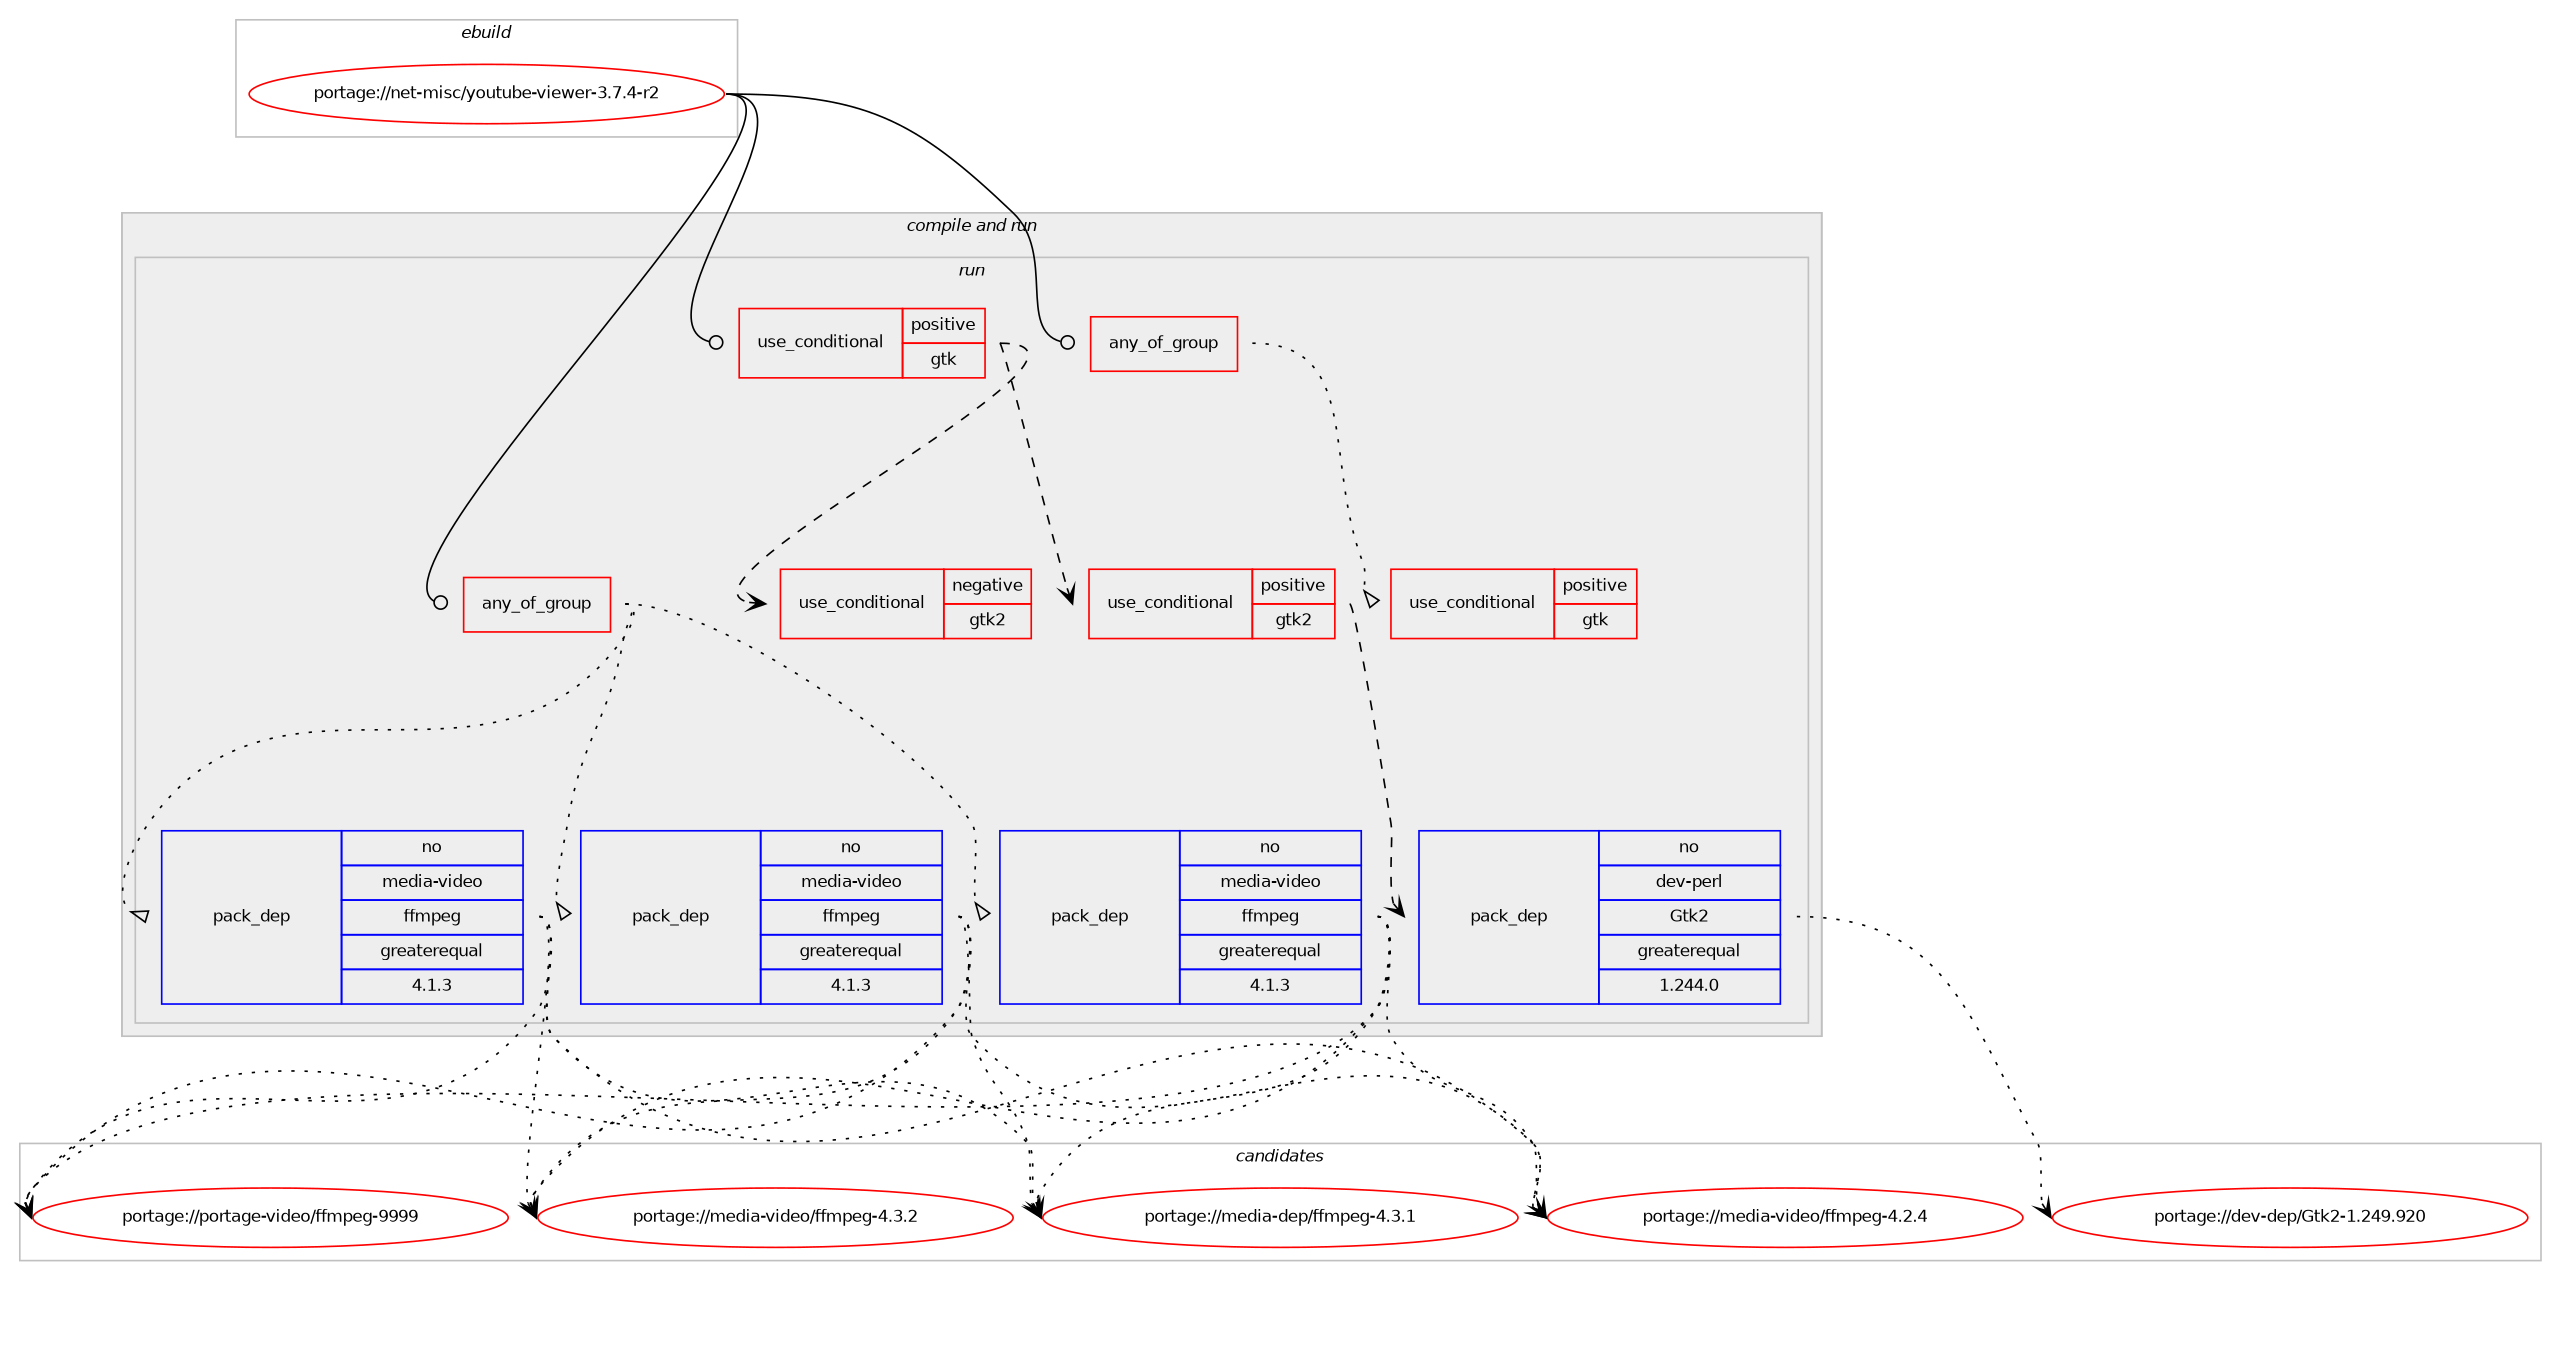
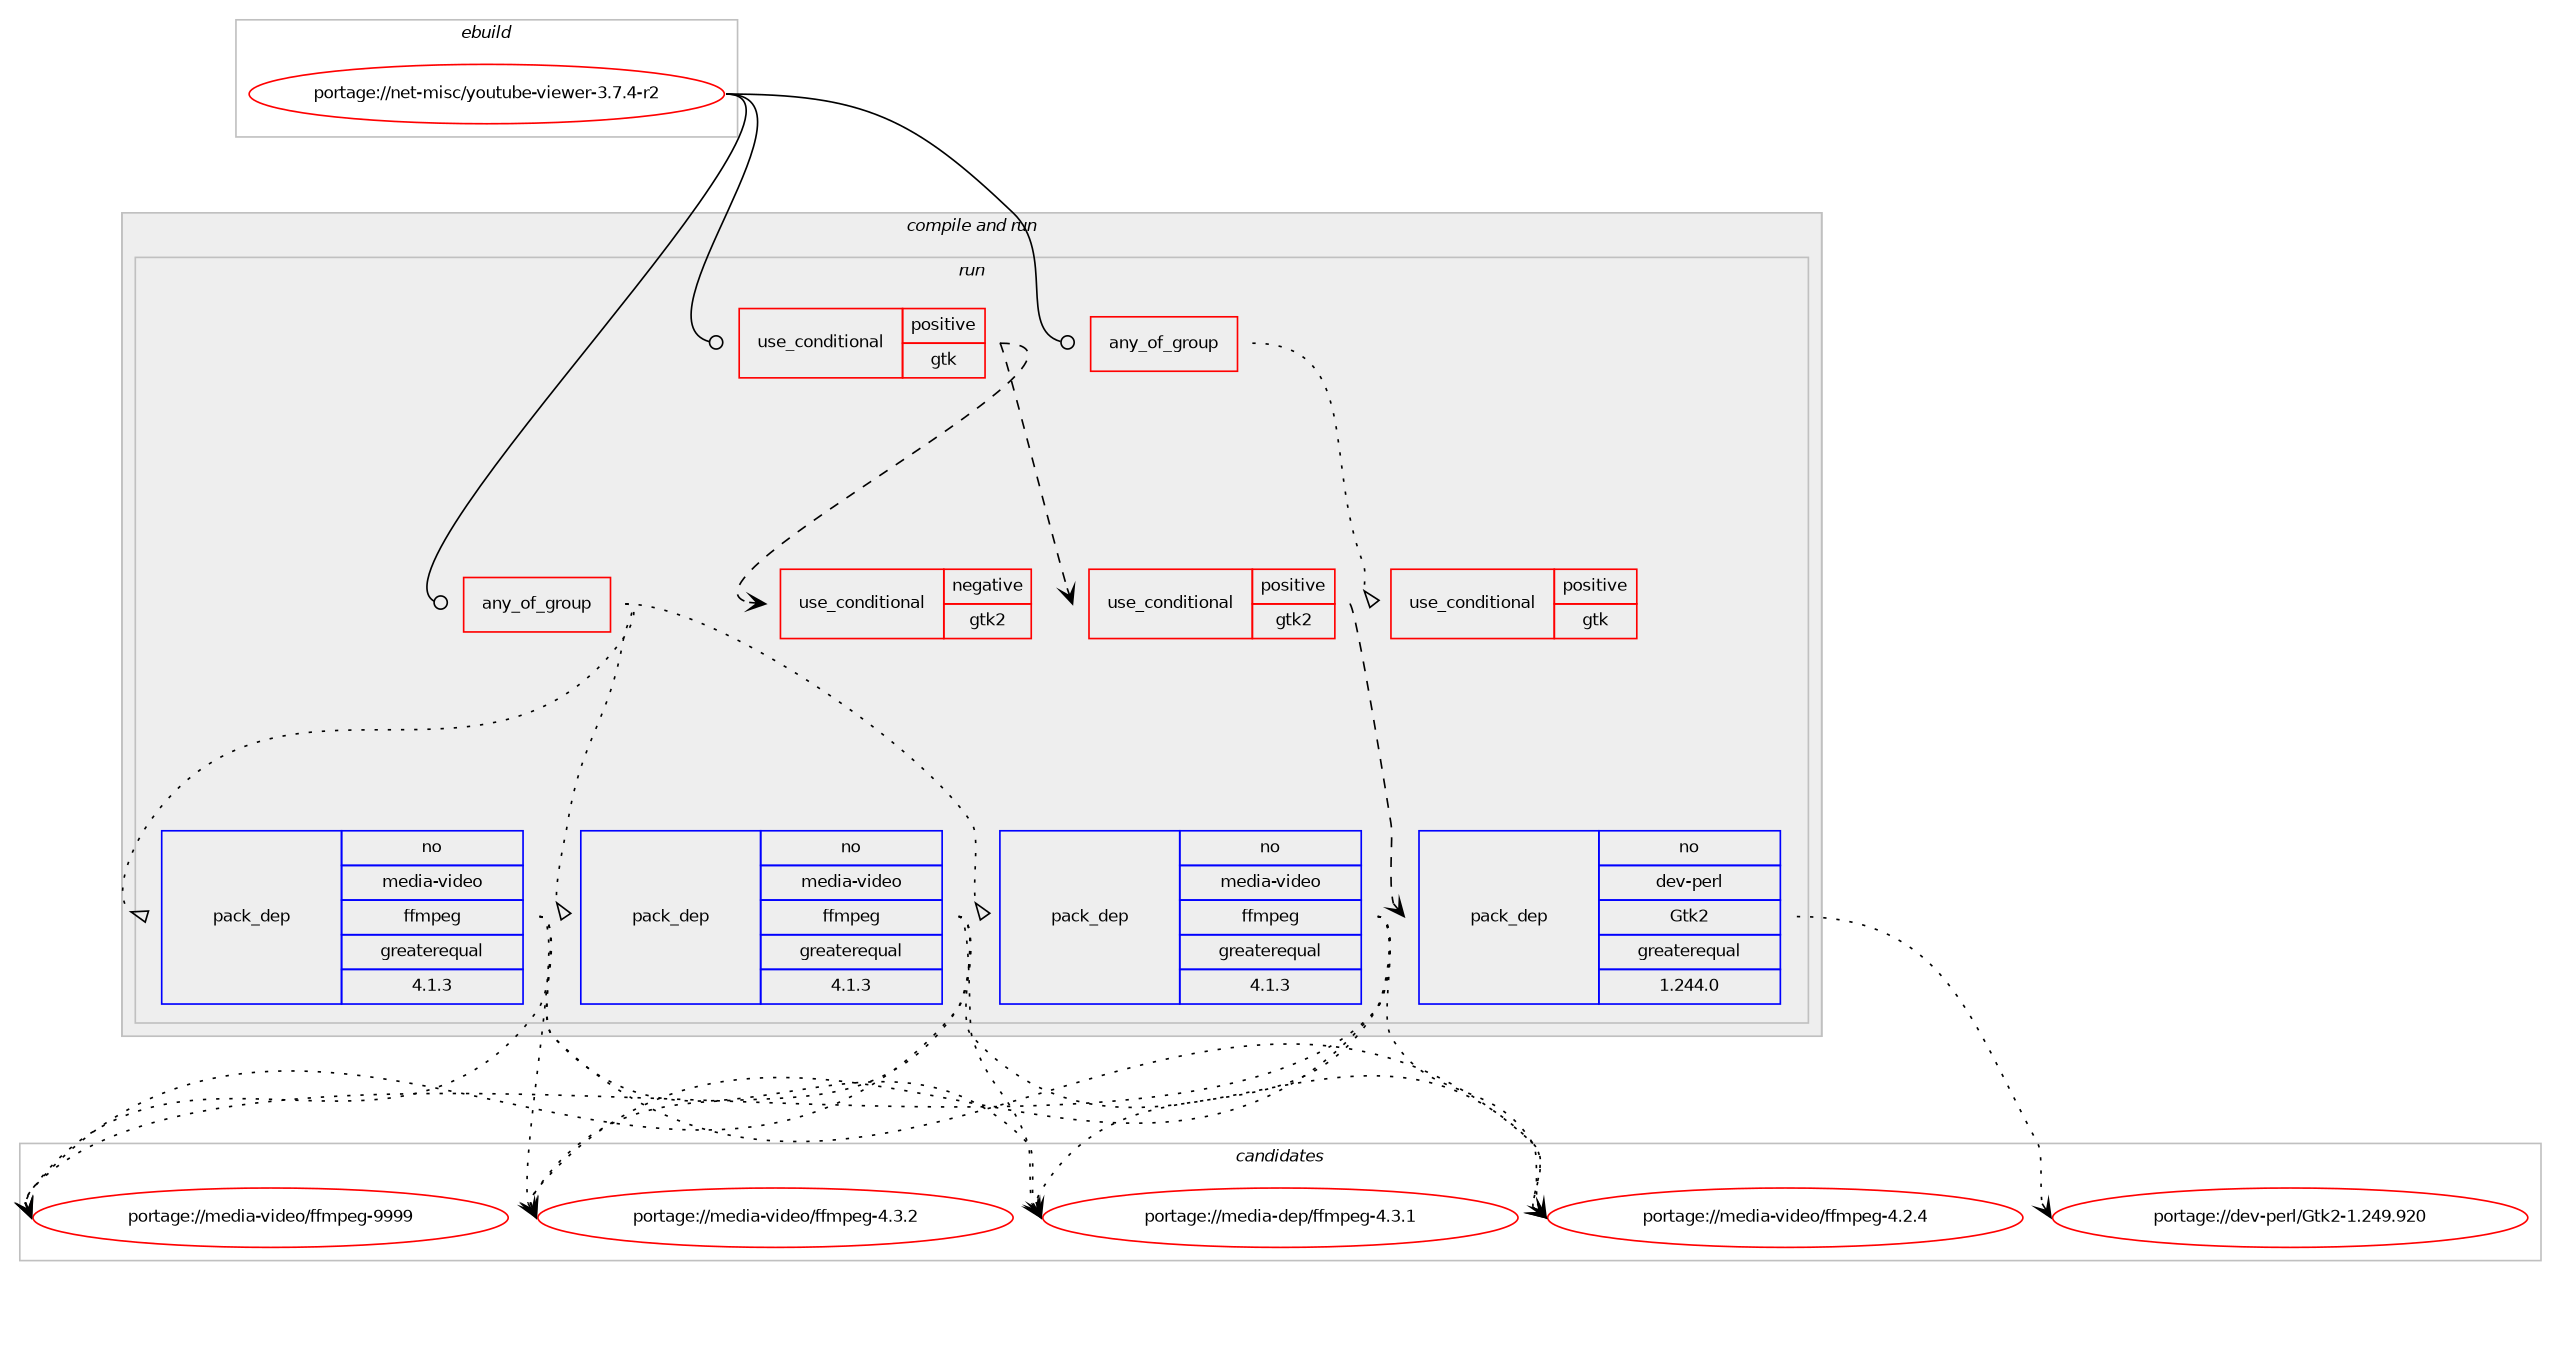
  digraph {
    compound=true
    concentrate=true
    fontname=Helvetica
    fontsize=10
    newrank=true
    rankdir=TB
    ranksep=1.5
    node [color=red fontname=Helvetica fontsize=10 shape=none]
    edge [arrowhead=vee headport=w style=dotted tailport=e weight=100]
    n1 [label="portage://net-misc/youtube-viewer-3.7.4-r2" width=4 shape=""]
    n2 [color=blue label=<<TABLE BORDER="0" CELLBORDER="1" CELLSPACING="0" CELLPADDING="4" WIDTH="220"><TR><TD ROWSPAN="6" CELLPADDING="30">pack_dep</TD></TR><TR><TD WIDTH="110">no</TD></TR><TR><TD>media-video</TD></TR><TR><TD>ffmpeg</TD></TR><TR><TD>greaterequal</TD></TR><TR><TD>4.1.3</TD></TR></TABLE>>]
    n3 [color=blue label=<<TABLE BORDER="0" CELLBORDER="1" CELLSPACING="0" CELLPADDING="4" WIDTH="220"><TR><TD ROWSPAN="6" CELLPADDING="30">pack_dep</TD></TR><TR><TD WIDTH="110">no</TD></TR><TR><TD>media-video</TD></TR><TR><TD>ffmpeg</TD></TR><TR><TD>greaterequal</TD></TR><TR><TD>4.1.3</TD></TR></TABLE>>]
    n4 [color=blue label=<<TABLE BORDER="0" CELLBORDER="1" CELLSPACING="0" CELLPADDING="4" WIDTH="220"><TR><TD ROWSPAN="6" CELLPADDING="30">pack_dep</TD></TR><TR><TD WIDTH="110">no</TD></TR><TR><TD>media-video</TD></TR><TR><TD>ffmpeg</TD></TR><TR><TD>greaterequal</TD></TR><TR><TD>4.1.3</TD></TR></TABLE>>]
    n5 [label=<<TABLE BORDER="0" CELLBORDER="1" CELLSPACING="0" CELLPADDING="4"><TR><TD CELLPADDING="10">any_of_group</TD></TR></TABLE>>]
    n6 [label=<<TABLE BORDER="0" CELLBORDER="1" CELLSPACING="0" CELLPADDING="4"><TR><TD ROWSPAN="3" CELLPADDING="10">use_conditional</TD></TR><TR><TD>positive</TD></TR><TR><TD>gtk</TD></TR></TABLE>>]
    n7 [label=<<TABLE BORDER="0" CELLBORDER="1" CELLSPACING="0" CELLPADDING="4"><TR><TD CELLPADDING="10">any_of_group</TD></TR></TABLE>>]
    n8 [color=blue label=<<TABLE BORDER="0" CELLBORDER="1" CELLSPACING="0" CELLPADDING="4" WIDTH="220"><TR><TD ROWSPAN="6" CELLPADDING="30">pack_dep</TD></TR><TR><TD WIDTH="110">no</TD></TR><TR><TD>dev-perl</TD></TR><TR><TD>Gtk2</TD></TR><TR><TD>greaterequal</TD></TR><TR><TD>1.244.0</TD></TR></TABLE>>]
    n9 [label=<<TABLE BORDER="0" CELLBORDER="1" CELLSPACING="0" CELLPADDING="4"><TR><TD ROWSPAN="3" CELLPADDING="10">use_conditional</TD></TR><TR><TD>positive</TD></TR><TR><TD>gtk2</TD></TR></TABLE>>]
    n10 [label=<<TABLE BORDER="0" CELLBORDER="1" CELLSPACING="0" CELLPADDING="4"><TR><TD ROWSPAN="3" CELLPADDING="10">use_conditional</TD></TR><TR><TD>negative</TD></TR><TR><TD>gtk2</TD></TR></TABLE>>]
    n11 [label=<<TABLE BORDER="0" CELLBORDER="1" CELLSPACING="0" CELLPADDING="4"><TR><TD ROWSPAN="3" CELLPADDING="10">use_conditional</TD></TR><TR><TD>positive</TD></TR><TR><TD>gtk</TD></TR></TABLE>>]
    n12 [label="portage://media-video/ffmpeg-4.2.4" width=4 shape=""]
    n13 [label="portage://media-dep/ffmpeg-4.3.1" width=4 shape=""]
    n14 [label="portage://media-video/ffmpeg-4.3.2" width=4 shape=""]
-   n15 [label="portage://portage-video/ffmpeg-9999" width=4 shape=""]
-   n16 [label="portage://dev-dep/Gtk2-1.249.920" width=4 shape=""]
+   n15 [label="portage://media-video/ffmpeg-9999" width=4 shape=""]
+   n16 [label="portage://dev-perl/Gtk2-1.249.920" width=4 shape=""]
    subgraph cluster_1 {
      color=gray
      label=<<i>ebuild</i>>
      rank=same
      n1
    }
    subgraph cluster_2 {
      color=gray
      label=<<i>dependencies</i>>
      subgraph cluster_3 {
        color=gray
        fillcolor="#eeeeee"
        label=<<i>compile</i>>
        style=filled
      }
      subgraph cluster_4 {
        color=gray
        fillcolor="#eeeeee"
        label=<<i>compile and run</i>>
        style=filled
      }
      subgraph cluster_5 {
        color=gray
        fillcolor="#eeeeee"
        label=<<i>run</i>>
        style=filled
        subgraph sub_6 {
          color=gray
          fillcolor="#eeeeee"
          label=<<i>run</i>>
          style=filled
          n5
          subgraph sub_7 {
            color=gray
            fillcolor="#eeeeee"
            label=<<i>run</i>>
            style=filled
            n2
          }
          subgraph sub_8 {
            color=gray
            fillcolor="#eeeeee"
            label=<<i>run</i>>
            style=filled
            n3
          }
          subgraph sub_9 {
            color=gray
            fillcolor="#eeeeee"
            label=<<i>run</i>>
            style=filled
            n4
          }
        }
        subgraph sub_10 {
          color=gray
          fillcolor="#eeeeee"
          label=<<i>run</i>>
          style=filled
          n7
          subgraph sub_11 {
            color=gray
            fillcolor="#eeeeee"
            label=<<i>run</i>>
            style=filled
            n6
          }
        }
        subgraph sub_12 {
          color=gray
          fillcolor="#eeeeee"
          label=<<i>run</i>>
          style=filled
          n11
          subgraph sub_13 {
            color=gray
            fillcolor="#eeeeee"
            label=<<i>run</i>>
            style=filled
            n9
            subgraph sub_14 {
              color=gray
              fillcolor="#eeeeee"
              label=<<i>run</i>>
              style=filled
              n8
            }
          }
          subgraph sub_15 {
            color=gray
            fillcolor="#eeeeee"
            label=<<i>run</i>>
            style=filled
            n10
          }
        }
      }
    }
    subgraph cluster_16 {
      color=gray
      label=<<i>candidates</i>>
      rank=same
      subgraph sub_17 {
        color=black
        label=<<i>candidates</i>>
        nodesep=1
        rank=same
        n12
        n13
        n14
        n15
      }
      subgraph sub_18 {
        color=black
        label=<<i>candidates</i>>
        nodesep=1
        rank=same
        n12
        n13
        n14
        n15
      }
      subgraph sub_19 {
        color=black
        label=<<i>candidates</i>>
        nodesep=1
        rank=same
        n12
        n13
        n14
        n15
      }
      subgraph sub_20 {
        color=black
        label=<<i>candidates</i>>
        nodesep=1
        rank=same
        n16
      }
    }
    n1 -> n5 [arrowhead=odot style=solid weight=20]
    n1 -> n7 [arrowhead=odot style=solid weight=20]
    n1 -> n11 [arrowhead=odot style=solid weight=20]
    n2 -> n12
    n2 -> n13
    n2 -> n14
    n2 -> n15
    n3 -> n12
    n3 -> n13
    n3 -> n14
    n3 -> n15
    n4 -> n12
    n4 -> n13
    n4 -> n14
    n4 -> n15
    n5 -> n2 [arrowhead=oinv weight=20]
    n5 -> n3 [arrowhead=oinv weight=20]
    n5 -> n4 [arrowhead=oinv weight=20]
    n7 -> n6 [arrowhead=oinv weight=20]
    n8 -> n16
    n9 -> n8 [style=dashed weight=20]
    n11 -> n9 [style=dashed weight=20]
    n11 -> n10 [style=dashed weight=20]
  }
